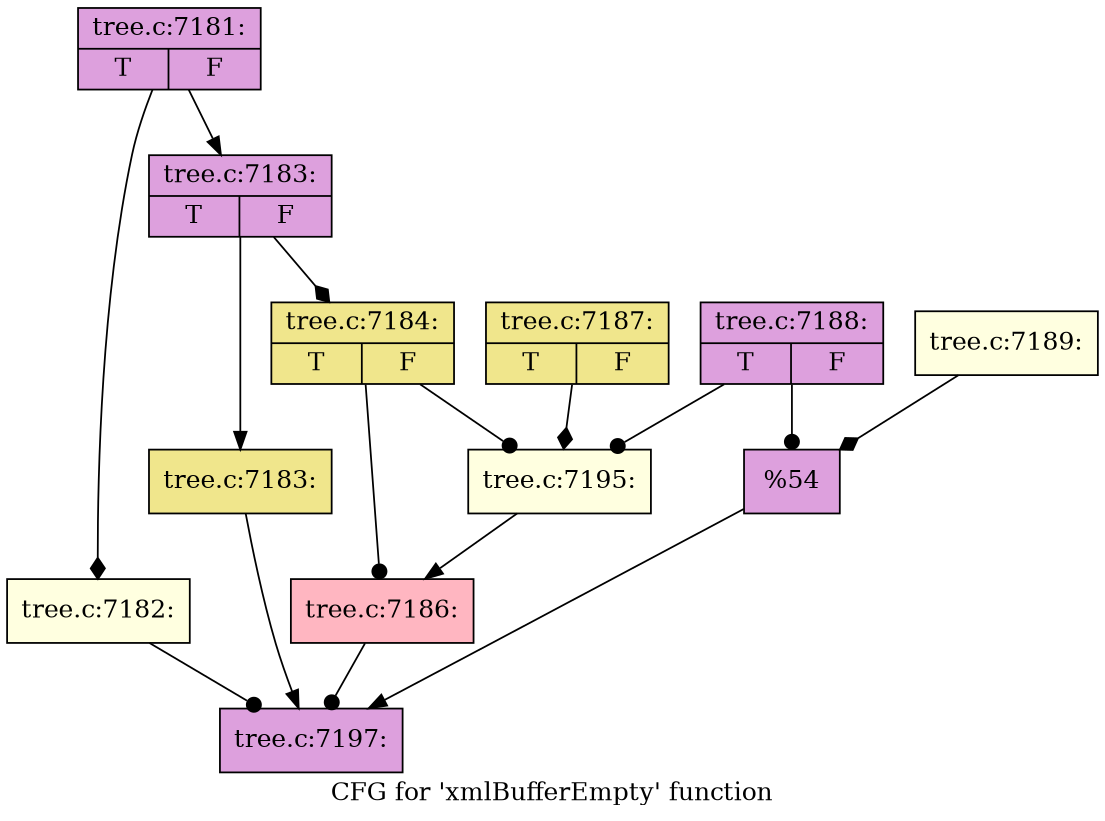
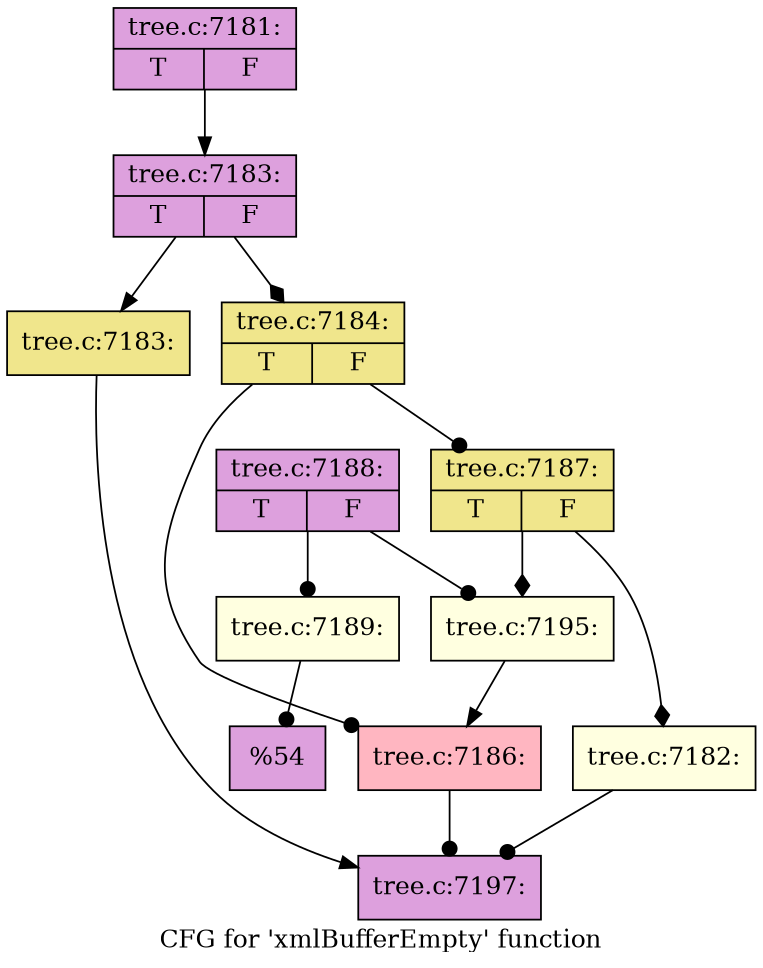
  digraph {
    label="CFG for 'xmlBufferEmpty' function"
    node [fillcolor=plum shape=record style=filled]
    edge [arrowhead=dot]
    n1 [label="{tree.c:7181:|{<s0>T|<s1>F}}"]
    n2 [fillcolor=lightyellow label="{tree.c:7182:}"]
    n3 [label="{tree.c:7183:|{<s0>T|<s1>F}}"]
    n4 [label="{tree.c:7197:}"]
    n5 [fillcolor=khaki label="{tree.c:7183:}"]
    n6 [fillcolor=khaki label="{tree.c:7184:|{<s0>T|<s1>F}}"]
    n7 [fillcolor=lightpink label="{tree.c:7186:}"]
    n8 [fillcolor=khaki label="{tree.c:7187:|{<s0>T|<s1>F}}"]
    n9 [fillcolor=lightyellow label="{tree.c:7195:}"]
    n10 [label="{tree.c:7188:|{<s0>T|<s1>F}}"]
    n11 [fillcolor=lightyellow label="{tree.c:7189:}"]
    n12 [label="{%54}"]
-   n1 -> n2 [arrowhead=diamond]
+   n8 -> n2 [arrowhead=diamond]
    n1 -> n3 [arrowhead=normal]
    n2 -> n4
    n3 -> n5 [arrowhead=normal]
    n3 -> n6 [arrowhead=diamond]
    n5 -> n4 [arrowhead=normal]
    n6 -> n7
-   n6 -> n9
+   n6 -> n8
    n7 -> n4
    n8 -> n9 [arrowhead=diamond]
    n9 -> n7 [arrowhead=normal]
    n10 -> n9
-   n10 -> n12
-   n11 -> n12 [arrowhead=diamond]
-   n12 -> n4 [arrowhead=normal]
+   n10 -> n11
+   n11 -> n12
  }
